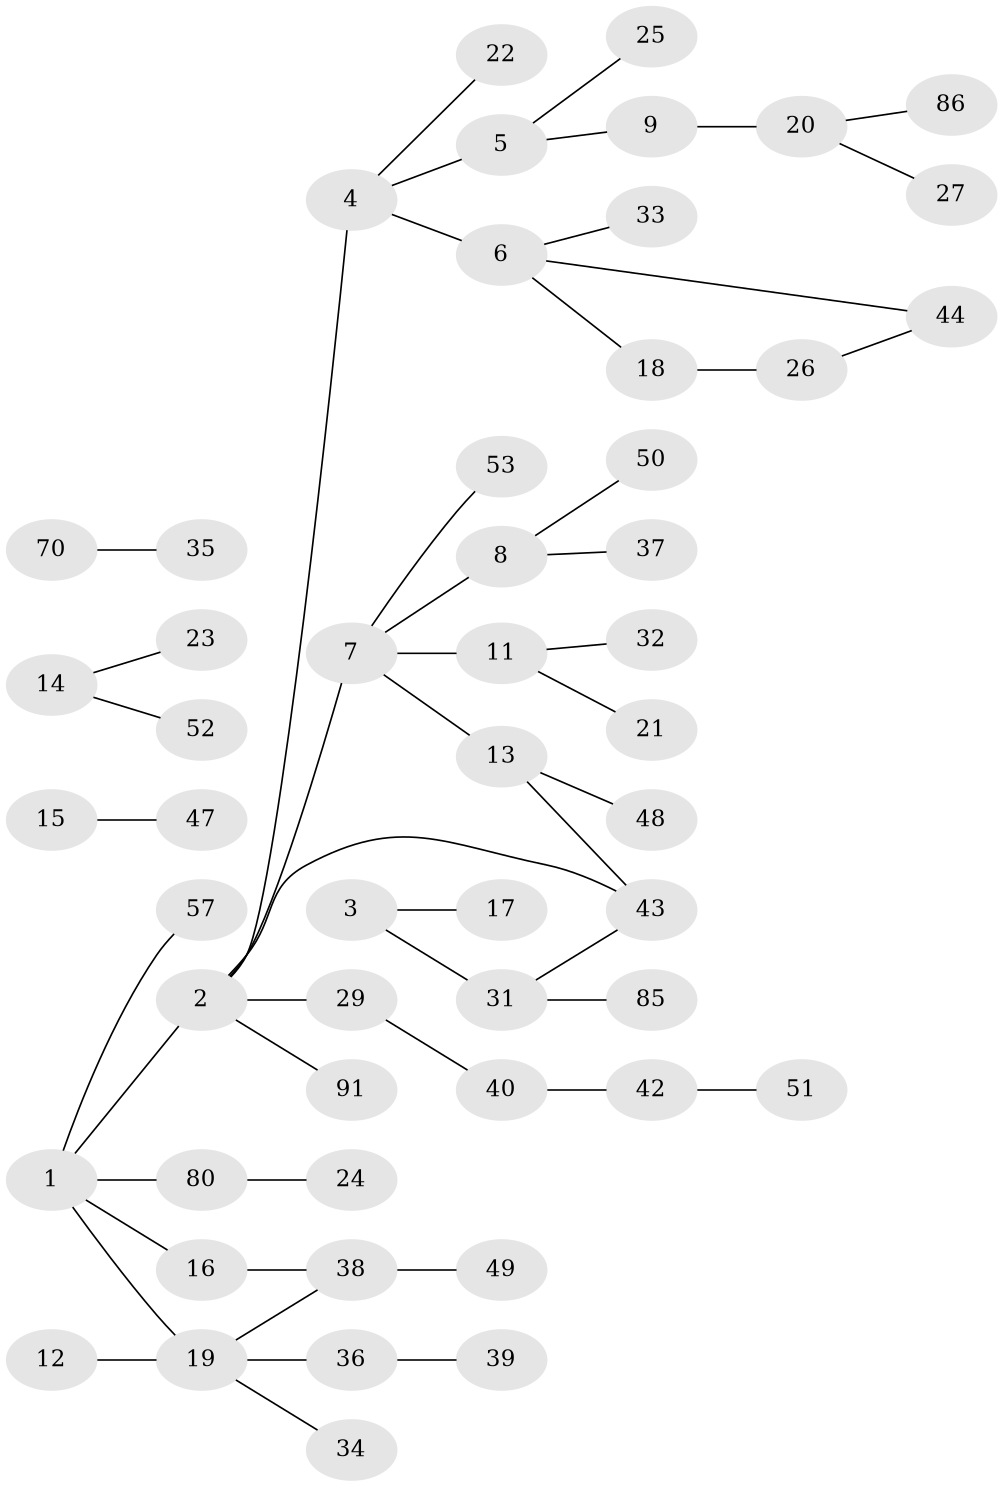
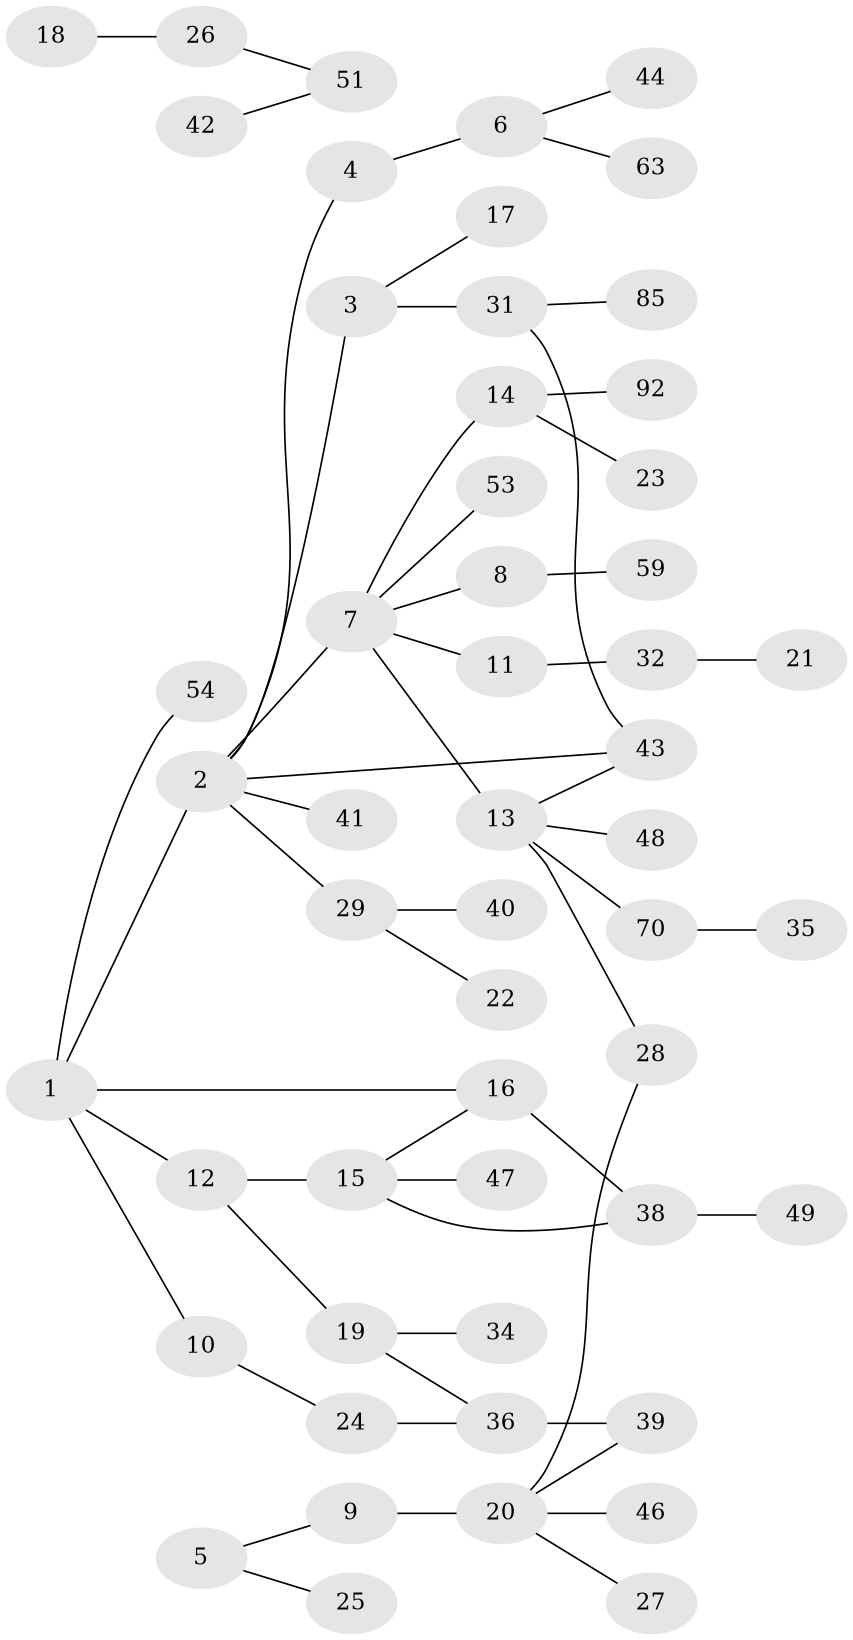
  graph {
    rankdir=LR
    node [color=gray90 style=filled]
    1
    2
-   10 [label=80]
+   10
    12
    16
-   54 [label=57]
+   54
    3
    4
    7
    29
-   41 [label=91]
+   41
    43
    24
    15
    19
    38
    17
    31
    5
    6
    22
    8
    11
    13
    14
    53
    40
    n28 [label=85]
    9
    25
    18
-   33
+   33 [label=63]
    44
    20
    26
-   37
-   50
+   50 [label=59]
    21
    32
+   28
    n41 [label=70]
    48
    23
-   52
+   52 [label=92]
    27
    39
-   46 [label=86]
+   46
    36
    47
    34
    35
    49
    51
    42
    1 -- 2
    1 -- 10
-   1 -- 19
+   1 -- 12
    1 -- 16
    1 -- 54
+   2 -- 3
    2 -- 4
    2 -- 7
    2 -- 29
    2 -- 41
    2 -- 43
    10 -- 24
+   12 -- 15
    12 -- 19
    16 -- 38
    3 -- 17
    3 -- 31
-   4 -- 5
    4 -- 6
-   4 -- 22
+   29 -- 22
    7 -- 8
    7 -- 11
    7 -- 13
+   7 -- 14
    7 -- 53
    29 -- 40
-   19 -- 38
+   24 -- 36
+   15 -- 16
+   15 -- 38
    15 -- 47
    19 -- 36
    19 -- 34
    38 -- 49
    31 -- 43
    31 -- n28
    5 -- 9
    5 -- 25
-   6 -- 18
    6 -- 33
    6 -- 44
-   8 -- 37
    8 -- 50
-   11 -- 21
+   32 -- 21
    11 -- 32
    13 -- 43
+   13 -- 28
+   13 -- n41
    13 -- 48
    14 -- 23
    14 -- 52
-   40 -- 42
    9 -- 20
    18 -- 26
+   20 -- 28
    20 -- 27
+   20 -- 39
    20 -- 46
-   26 -- 44
+   26 -- 51
    n41 -- 35
    36 -- 39
    42 -- 51
  }
